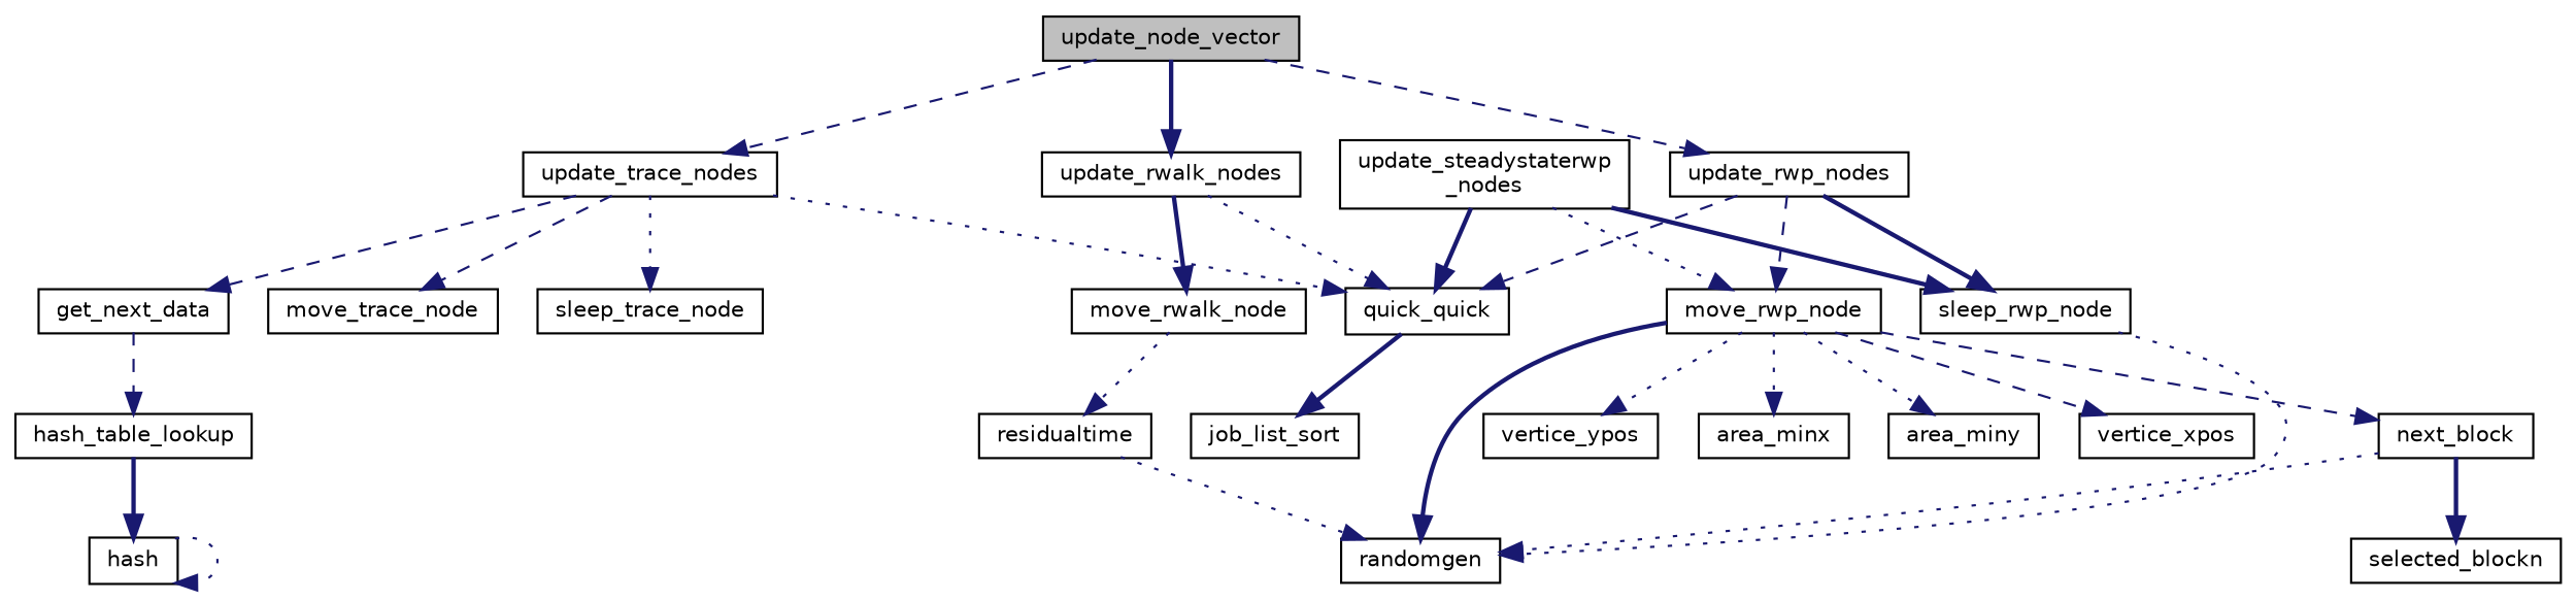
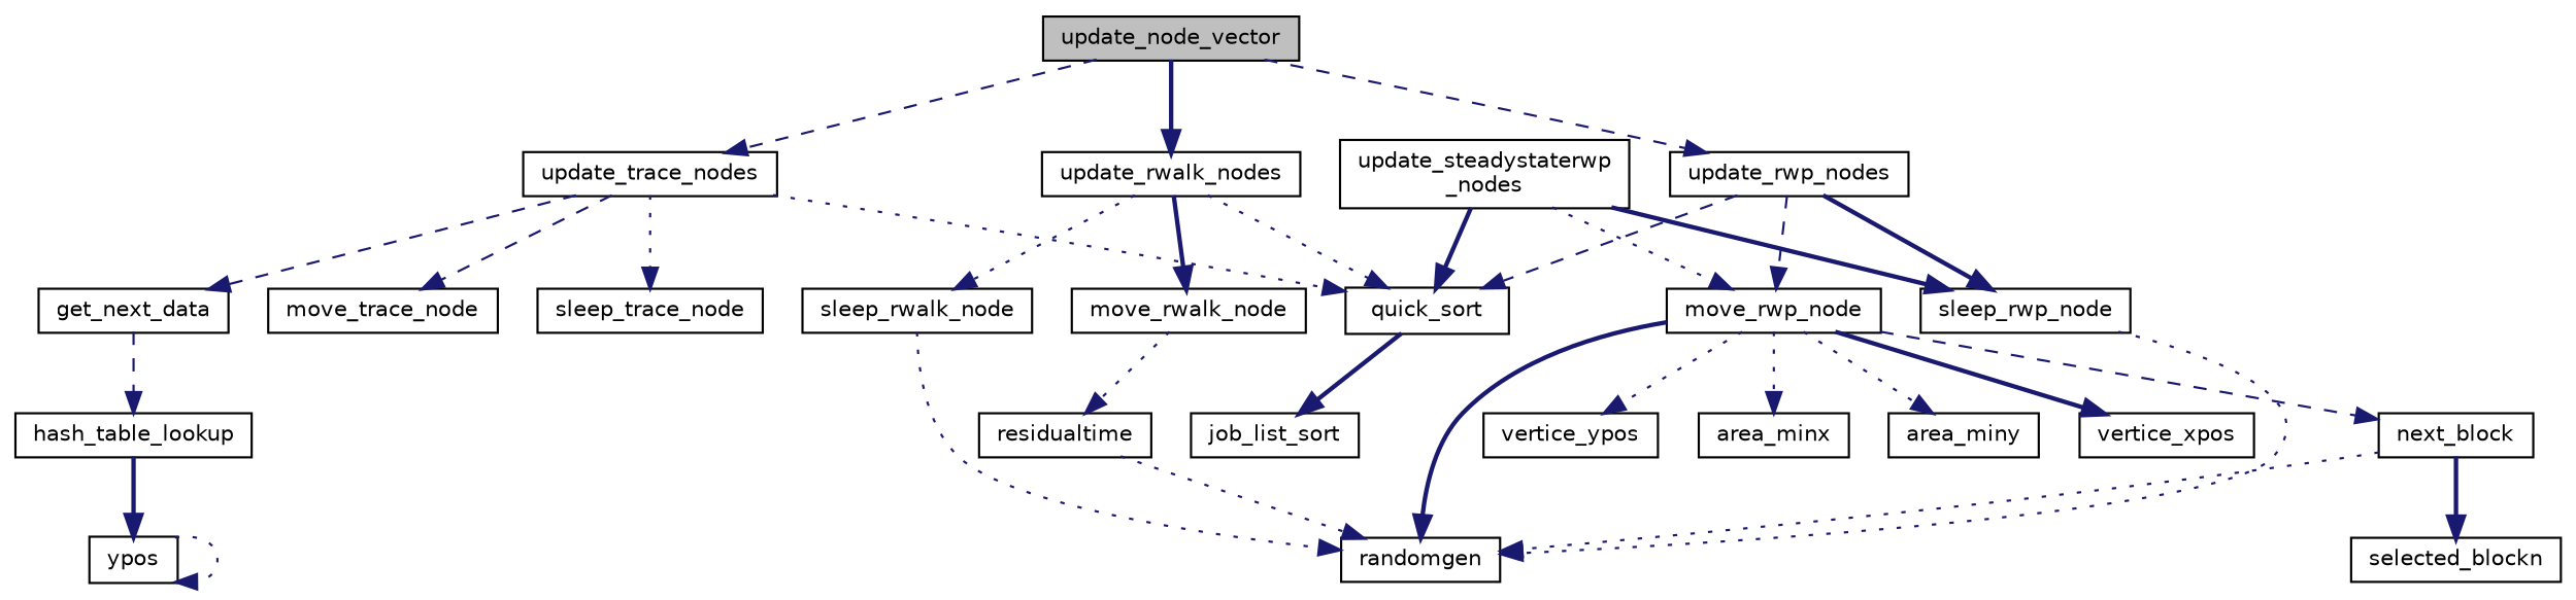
  digraph {
    rankdir=TB
    node [color=black fillcolor=white fontname=Helvetica fontsize=10 shape=record style=filled]
    edge [color=midnightblue fontname=Helvetica fontsize=10 labelfontname=Helvetica labelfontsize=10 style=dotted]
    n1 [fillcolor=grey75 fontcolor=black height=0.2 label=update_node_vector width=0.4]
    n2 [height=0.2 label=update_rwalk_nodes width=0.4]
    n3 [height=0.2 label=update_rwp_nodes width=0.4]
    n4 [height=0.2 label=update_trace_nodes width=0.4]
    n5 [height=0.2 label=move_rwalk_node width=0.4]
-   n6 [height=0.2 label=quick_quick width=0.4]
+   n6 [height=0.2 label=quick_sort width=0.4]
+   n7 [height=0.2 label=sleep_rwalk_node width=0.4]
    n8 [height=0.2 label=move_rwp_node width=0.4]
    n9 [height=0.2 label=sleep_rwp_node width=0.4]
    n10 [height=0.2 label="update_steadystaterwp\l_nodes" width=0.4]
    n11 [height=0.2 label=get_next_data width=0.4]
    n12 [height=0.2 label=move_trace_node width=0.4]
    n13 [height=0.2 label=sleep_trace_node width=0.4]
    n14 [height=0.2 label=residualtime width=0.4]
    n15 [height=0.2 label=job_list_sort width=0.4]
    n16 [height=0.2 label=randomgen width=0.4]
    n17 [height=0.2 label=area_minx width=0.4]
    n18 [height=0.2 label=area_miny width=0.4]
    n19 [height=0.2 label=next_block width=0.4]
    n20 [height=0.2 label=vertice_xpos width=0.4]
    n21 [height=0.2 label=vertice_ypos width=0.4]
    n22 [height=0.2 label=selected_blockn width=0.4]
    n23 [height=0.2 label=hash_table_lookup width=0.4]
-   n24 [height=0.2 label=hash width=0.4]
+   n24 [height=0.2 label=ypos width=0.4]
    n1 -> n2 [style=bold]
    n1 -> n3 [style=dashed]
    n1 -> n4 [style=dashed]
    n2 -> n5 [style=bold]
    n2 -> n6
+   n2 -> n7
    n3 -> n6 [style=dashed]
    n3 -> n8 [style=dashed]
    n3 -> n9 [style=bold]
    n4 -> n6
    n4 -> n11 [style=dashed]
    n4 -> n12 [style=dashed]
    n4 -> n13
    n5 -> n14
    n6 -> n15 [style=bold]
+   n7 -> n16
    n8 -> n16 [style=bold]
    n8 -> n17
    n8 -> n18
    n8 -> n19 [style=dashed]
-   n8 -> n20 [style=dashed]
+   n8 -> n20 [style=bold]
    n8 -> n21
    n9 -> n16
    n10 -> n6 [style=bold]
    n10 -> n8
    n10 -> n9 [style=bold]
    n11 -> n23 [style=dashed]
    n14 -> n16
    n19 -> n16
    n19 -> n22 [style=bold]
    n23 -> n24 [style=bold]
    n24 -> n24
  }
